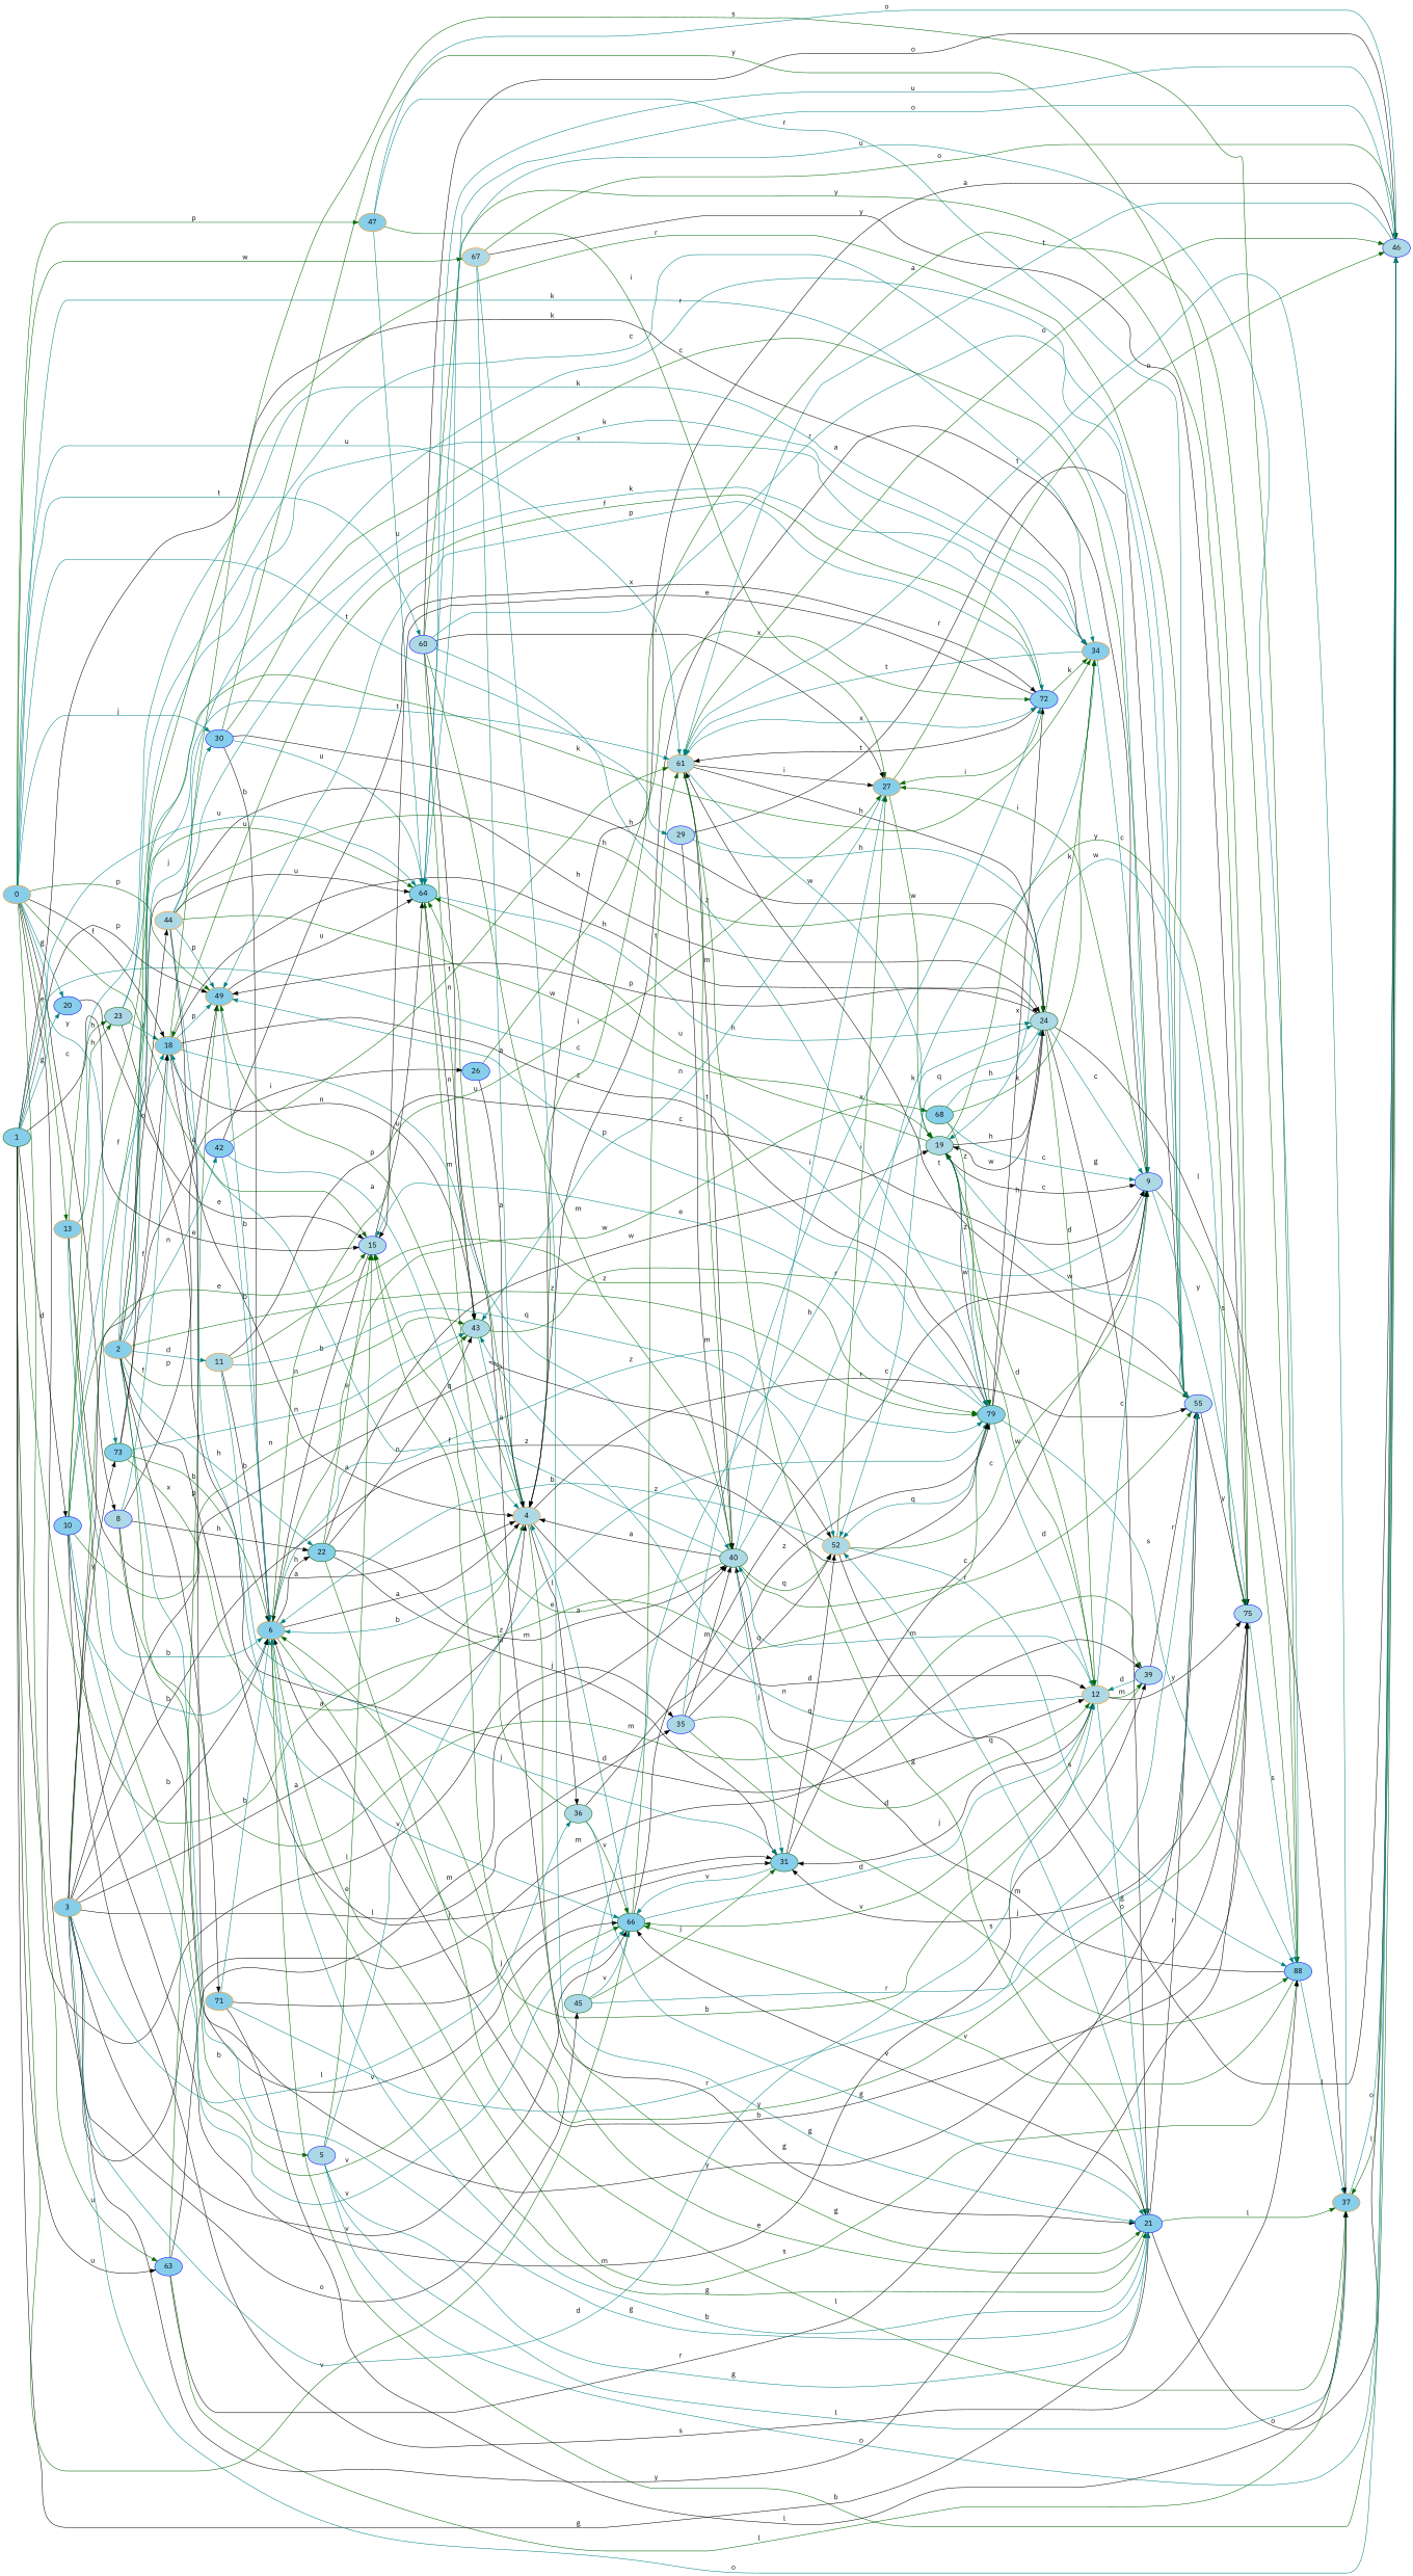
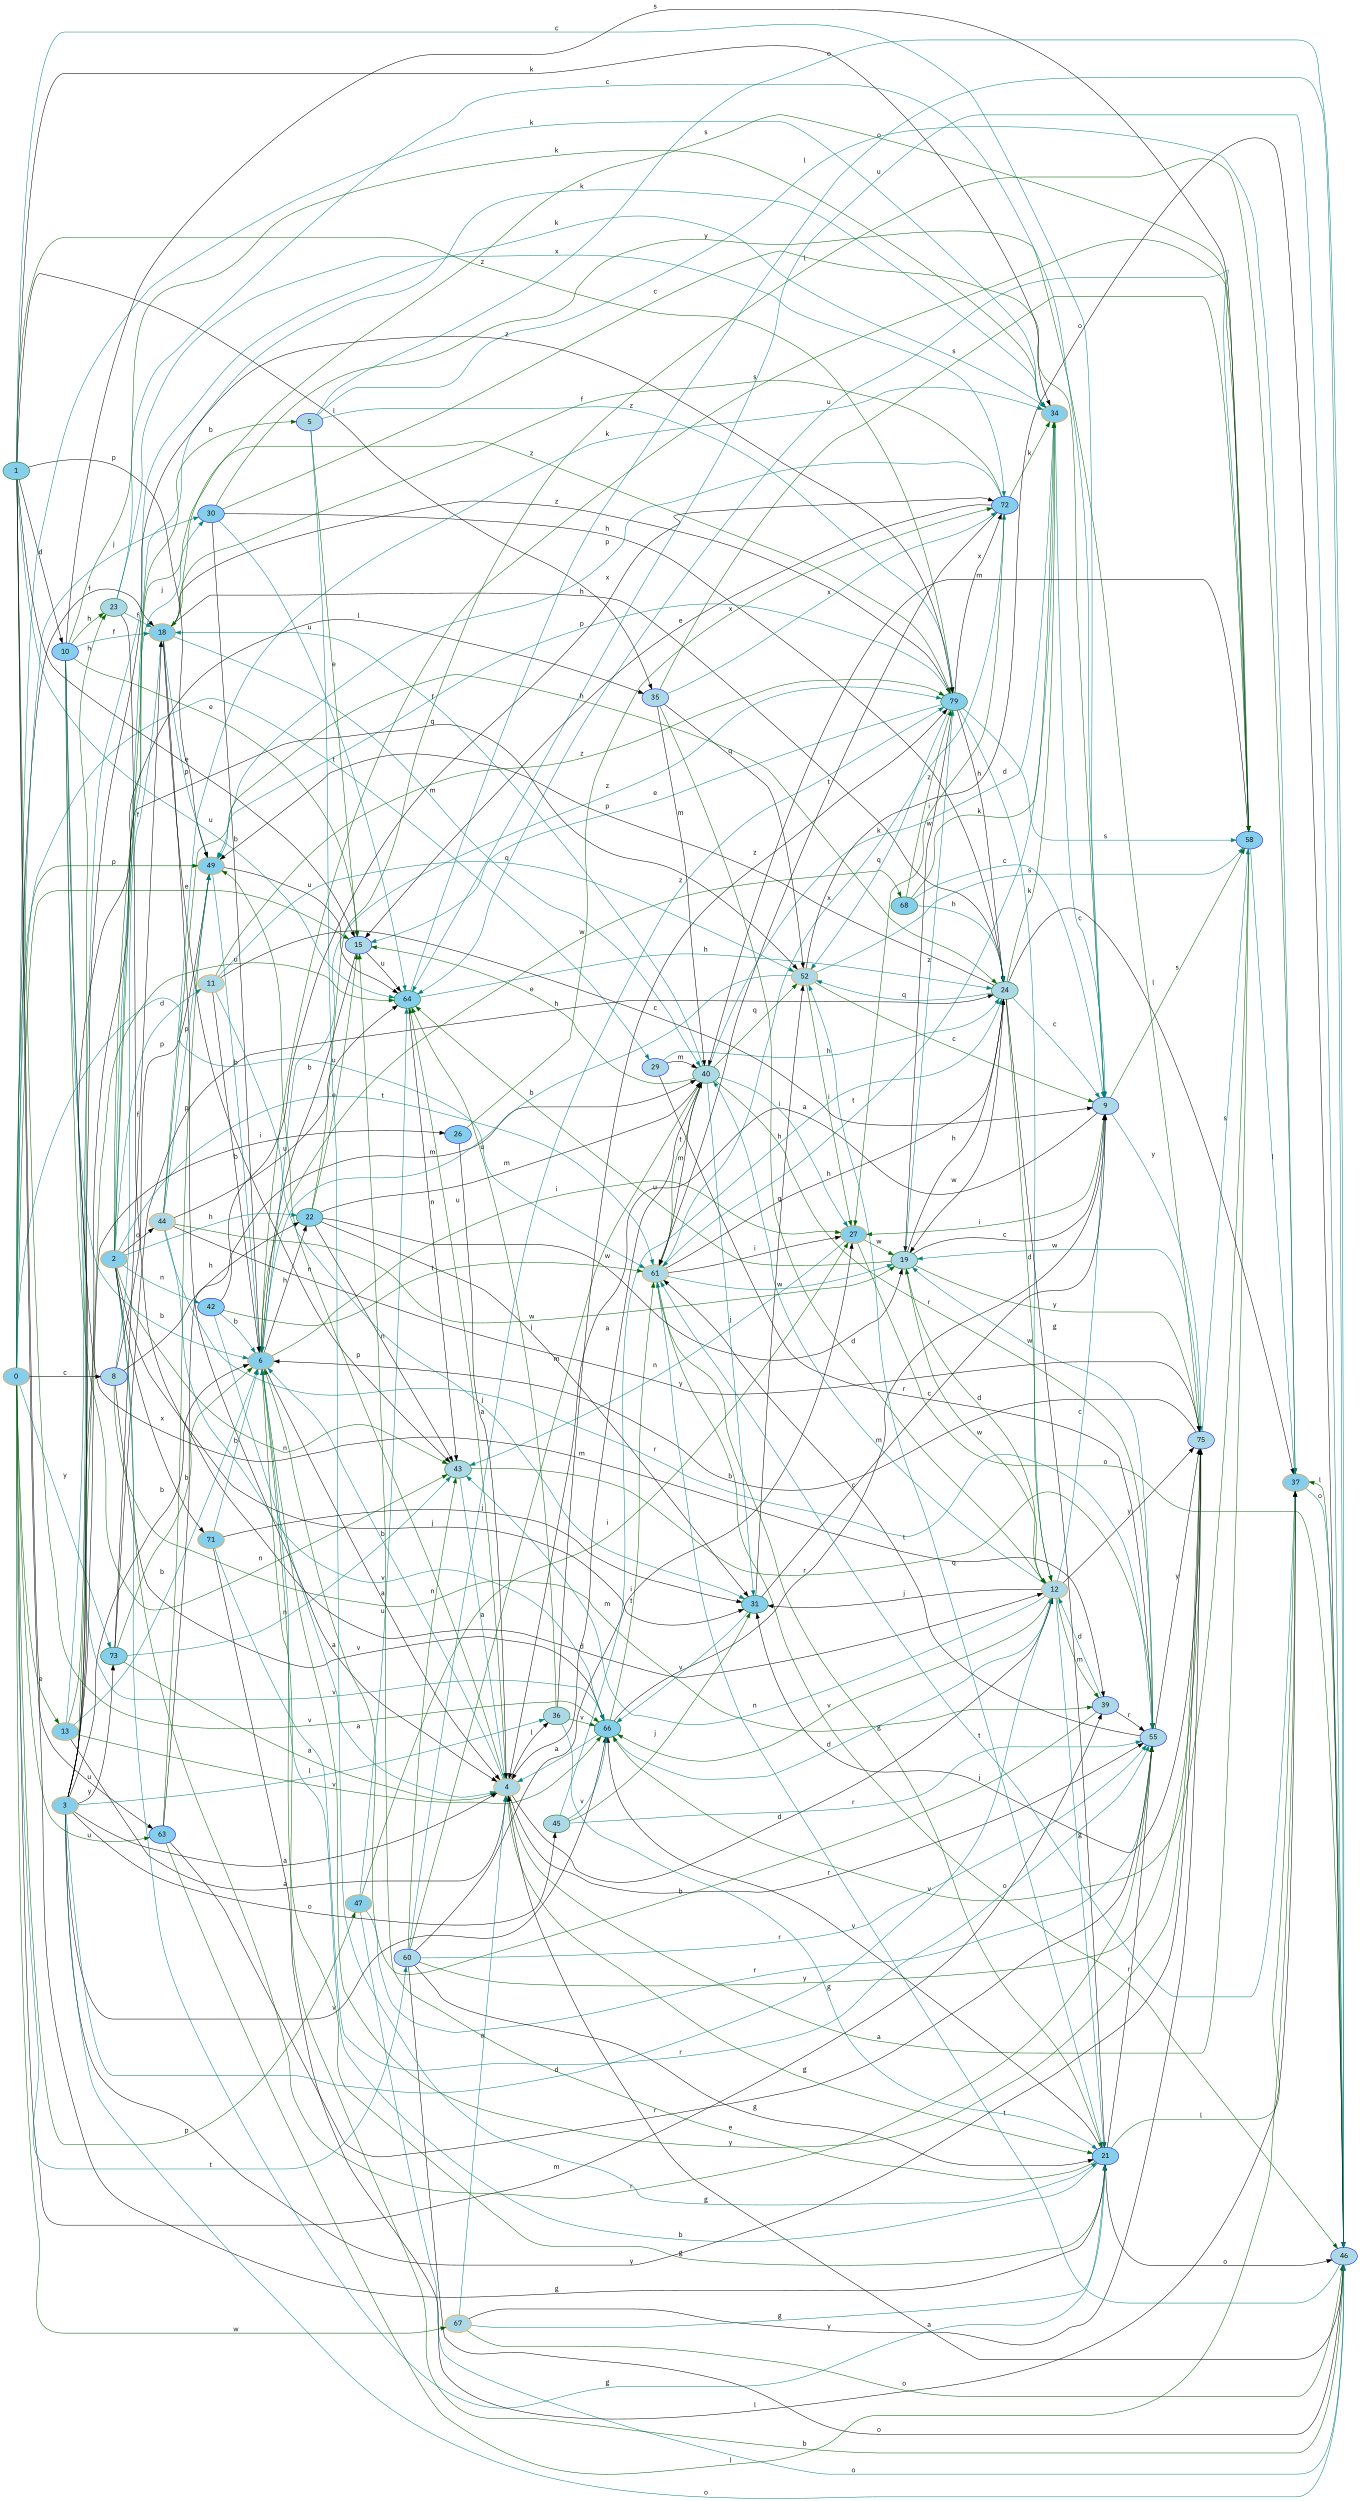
  strict digraph {
    fontname="IBM Plex Sans"
    rankdir=LR
    node [color=blue fillcolor=skyblue fontname="IBM Plex Sans" style=filled]
    edge [color=teal fontname="IBM Plex Sans"]
    0 [color=darkorange]
    8 [fillcolor=lightblue]
    13 [color=darkorange]
    15 [fillcolor=lightblue]
    18 [color=darkorange]
-   20
    30
    34 [color=darkorange]
    39 [fillcolor=lightblue]
    47 [color=darkorange]
    49 [color=darkorange]
    n12 [fillcolor=lightblue label=29]
    60 [fillcolor=lightblue]
    61 [color=darkorange fillcolor=lightblue]
    63
    67 [color=darkorange fillcolor=lightblue]
    73 [color=darkgreen]
    66 [color=darkgreen]
    22 [color=darkgreen]
    4 [color=darkorange fillcolor=lightblue]
    6 [color=darkorange]
    23 [color=darkgreen fillcolor=lightblue]
    64 [color=darkgreen]
    79 [color=darkgreen]
    43 [color=darkgreen fillcolor=lightblue]
-   58 [label=88]
+   58
    40 [color=darkgreen fillcolor=lightblue]
    24 [color=darkgreen fillcolor=lightblue]
    9 [fillcolor=lightblue]
    75 [fillcolor=lightblue]
    55 [fillcolor=lightblue]
    12 [color=darkorange fillcolor=lightblue]
    46 [fillcolor=lightblue]
    27 [color=darkorange]
    21
    n36 [color=darkgreen fillcolor=lightblue label=19]
    72
    37 [color=darkorange]
    1 [color=darkgreen]
    10
    35 [fillcolor=lightblue]
    52 [color=darkorange fillcolor=lightblue]
    2 [color=darkorange]
    5 [fillcolor=lightblue]
    11 [color=darkorange fillcolor=lightblue]
    31 [color=darkgreen]
    42
    44 [color=darkorange fillcolor=lightblue]
    71 [color=darkorange]
    3 [color=darkorange]
    26
    36 [color=darkgreen fillcolor=lightblue]
    45 [color=darkgreen fillcolor=lightblue]
    68 [color=darkgreen]
    0 -> 8 [color=black label=c]
    0 -> 13 [color=darkgreen label=e]
    0 -> 15 [color=darkgreen label=e]
    0 -> 18 [color=black label=f]
-   0 -> 20 [label=g]
    0 -> 30 [label=j]
    0 -> 34 [label=k]
    0 -> 39 [color=black label=m]
    0 -> 47 [color=darkgreen label=p]
    0 -> 49 [color=darkgreen label=p]
    0 -> n12 [label=t]
    0 -> 60 [label=t]
    0 -> 61 [label=u]
    0 -> 63 [color=darkgreen label=u]
    0 -> 67 [color=darkgreen label=w]
    0 -> 73 [label=y]
    8 -> 18 [label=f]
    8 -> 39 [color=darkgreen label=m]
    8 -> 49 [color=black label=p]
    8 -> 66 [color=black label=v]
    8 -> 22 [color=black label=h]
    13 -> 34 [label=k]
    13 -> 66 [color=darkgreen label=v]
    13 -> 4 [color=black label=a]
    13 -> 6 [label=b]
    13 -> 23 [color=darkgreen label=h]
    15 -> 6 [color=black label=b]
    15 -> 64 [color=black label=u]
    18 -> 49 [label=p]
    18 -> 4 [color=black label=a]
    18 -> 79 [color=black label=z]
    18 -> 43 [color=black label=n]
    18 -> 58 [color=darkgreen label=s]
    18 -> 40 [label=m]
    18 -> 24 [color=black label=h]
-   20 -> 15 [color=black label=e]
    30 -> 6 [color=black label=b]
    30 -> 64 [label=u]
    30 -> 24 [color=black label=h]
    30 -> 9 [color=darkgreen label=c]
    30 -> 75 [color=darkgreen label=y]
    34 -> 61 [label=t]
    34 -> 9 [label=c]
    39 -> 6 [color=darkgreen label=b]
    39 -> 55 [color=black label=r]
    39 -> 12 [label=d]
    47 -> 64 [label=u]
    47 -> 55 [label=r]
    47 -> 46 [label=o]
    47 -> 27 [color=darkgreen label=i]
    49 -> 6 [label=b]
    49 -> 64 [color=black label=u]
    n12 -> 40 [color=black label=m]
    n12 -> 24 [label=h]
    n12 -> 55 [color=black label=r]
    60 -> 79 [label=z]
    60 -> 43 [color=darkgreen label=n]
    60 -> 40 [color=darkgreen label=m]
    60 -> 75 [color=darkgreen label=y]
    60 -> 55 [label=r]
    60 -> 46 [color=black label=o]
    60 -> 27 [color=black label=i]
    60 -> 21 [color=black label=g]
    61 -> 40 [color=black label=m]
    61 -> 24 [color=black label=h]
    61 -> 46 [color=darkgreen label=o]
    61 -> 27 [color=black label=i]
    61 -> 21 [color=darkgreen label=g]
    61 -> n36 [label=w]
    61 -> 72 [label=x]
    63 -> 49 [color=darkgreen label=p]
    63 -> 40 [color=black label=m]
    63 -> 55 [color=black label=r]
    63 -> 37 [color=darkgreen label=l]
    67 -> 4 [label=a]
    67 -> 75 [color=black label=y]
    67 -> 46 [color=darkgreen label=o]
    67 -> 21 [label=g]
    73 -> 18 [color=black label=f]
    73 -> 4 [color=darkgreen label=a]
    73 -> 6 [color=darkgreen label=b]
    73 -> 43 [label=n]
    73 -> 24 [color=black label=h]
    66 -> 61 [color=darkgreen label=t]
    66 -> 4 [label=a]
    66 -> 9 [color=black label=c]
    66 -> 12 [label=d]
    22 -> 15 [color=darkgreen label=e]
    22 -> 43 [color=black label=n]
    22 -> 40 [color=black label=m]
    22 -> n36 [color=black label=w]
    22 -> 37 [color=darkgreen label=l]
    22 -> 31 [color=black label=j]
    4 -> 49 [color=darkgreen label=p]
    4 -> 6 [label=b]
    4 -> 64 [color=darkgreen label=u]
    4 -> 55 [color=black label=r]
    4 -> 12 [color=black label=d]
    4 -> 21 [color=darkgreen label=g]
    4 -> 36 [color=black label=l]
    6 -> 22 [color=black label=h]
    6 -> 4 [color=black label=a]
    6 -> 79 [label=z]
    6 -> 58 [color=darkgreen label=s]
    6 -> 75 [color=darkgreen label=y]
    6 -> 27 [color=darkgreen label=i]
    6 -> 21 [color=darkgreen label=g]
    6 -> 68 [color=darkgreen label=w]
    23 -> 18 [label=f]
    23 -> 9 [label=c]
    23 -> 12 [color=black label=d]
    23 -> 72 [label=x]
    64 -> 43 [color=black label=n]
    64 -> 24 [label=h]
    64 -> 46 [label=o]
    79 -> 15 [label=e]
    79 -> 49 [label=p]
    79 -> 58 [label=s]
    79 -> 24 [color=black label=h]
    79 -> 12 [label=d]
    79 -> n36 [color=black label=w]
    79 -> 72 [color=black label=x]
    79 -> 52 [label=q]
    43 -> 4 [label=a]
    43 -> 55 [color=darkgreen label=r]
    58 -> 66 [color=darkgreen label=v]
    58 -> 4 [color=darkgreen label=a]
    58 -> 64 [label=u]
    58 -> 40 [color=black label=m]
    58 -> 37 [label=l]
    40 -> 15 [color=darkgreen label=e]
    40 -> 18 [label=f]
    40 -> 34 [label=k]
    40 -> 61 [color=darkgreen label=t]
    40 -> 4 [color=black label=a]
    40 -> 55 [color=darkgreen label=r]
    40 -> 27 [label=i]
    40 -> 52 [color=darkgreen label=q]
    40 -> 31 [label=j]
    24 -> 34 [color=darkgreen label=k]
    24 -> 49 [color=black label=p]
    24 -> 9 [label=c]
    24 -> 12 [color=darkgreen label=d]
    24 -> 21 [color=black label=g]
    24 -> n36 [color=black label=w]
    24 -> 37 [color=black label=l]
    24 -> 52 [label=q]
    9 -> 4 [color=black label=a]
    9 -> 58 [color=darkgreen label=s]
    9 -> 75 [label=y]
    9 -> 27 [color=darkgreen label=i]
    75 -> 6 [color=black label=b]
    75 -> 58 [label=s]
    75 -> n36 [label=w]
    75 -> 31 [color=black label=j]
    55 -> 61 [color=black label=t]
    55 -> 75 [color=black label=y]
    55 -> n36 [label=w]
    12 -> 39 [color=darkgreen label=m]
    12 -> 66 [color=darkgreen label=v]
    12 -> 43 [label=n]
    12 -> 40 [label=m]
    12 -> 9 [label=c]
    12 -> 75 [color=black label=y]
    12 -> 21 [label=g]
    12 -> n36 [color=darkgreen label=w]
    12 -> 31 [color=black label=j]
    46 -> 61 [label=t]
    46 -> 4 [color=black label=a]
    46 -> 6 [color=darkgreen label=b]
    46 -> 64 [label=u]
    46 -> 37 [color=darkgreen label=l]
    27 -> 43 [label=n]
    27 -> 46 [color=darkgreen label=o]
    27 -> n36 [color=darkgreen label=w]
    21 -> 15 [color=darkgreen label=e]
    21 -> 66 [color=black label=v]
    21 -> 6 [label=b]
    21 -> 55 [color=black label=r]
    21 -> 46 [color=black label=o]
    21 -> 37 [color=darkgreen label=l]
    21 -> 52 [label=q]
    n36 -> 64 [color=darkgreen label=u]
    n36 -> 79 [label=z]
    n36 -> 24 [color=black label=h]
    n36 -> 9 [color=black label=c]
    n36 -> 75 [color=darkgreen label=y]
    n36 -> 12 [color=darkgreen label=d]
    72 -> 15 [color=black label=e]
    72 -> 18 [color=darkgreen label=f]
    72 -> 34 [color=darkgreen label=k]
    72 -> 49 [label=p]
    72 -> 61 [color=black label=t]
    72 -> 27 [color=darkgreen label=i]
    37 -> 61 [label=t]
    37 -> 46 [label=o]
    1 -> 15 [color=black label=e]
-   1 -> 20 [label=g]
    1 -> 34 [color=black label=k]
    1 -> 49 [color=black label=p]
    1 -> 63 [color=black label=u]
    1 -> 66 [color=darkgreen label=v]
    1 -> 64 [label=u]
    1 -> 79 [color=darkgreen label=z]
    1 -> 9 [label=c]
    1 -> 21 [color=black label=g]
    1 -> 10 [color=black label=d]
    1 -> 35 [color=black label=l]
    10 -> 15 [color=darkgreen label=e]
    10 -> 18 [label=f]
    10 -> 34 [color=darkgreen label=k]
    10 -> 39 [color=black label=m]
    10 -> 66 [label=v]
    10 -> 6 [label=b]
    10 -> 23 [color=darkgreen label=h]
    10 -> 43 [color=darkgreen label=n]
    10 -> 58 [color=black label=s]
    35 -> 58 [color=darkgreen label=s]
    35 -> 40 [color=black label=m]
    35 -> 12 [color=darkgreen label=d]
    35 -> 72 [label=x]
    35 -> 52 [color=black label=q]
    52 -> 6 [label=b]
    52 -> 58 [label=s]
    52 -> 9 [color=darkgreen label=c]
    52 -> 46 [color=black label=o]
    52 -> 27 [color=darkgreen label=i]
    2 -> 30 [label=j]
    2 -> 34 [label=k]
    2 -> 61 [label=t]
    2 -> 22 [label=h]
    2 -> 79 [color=darkgreen label=z]
    2 -> 43 [color=darkgreen label=n]
    2 -> 55 [color=darkgreen label=r]
    2 -> 21 [label=g]
    2 -> 5 [color=darkgreen label=b]
    2 -> 11 [label=d]
    2 -> 31 [color=black label=j]
    2 -> 42 [label=n]
    2 -> 44 [color=black label=o]
    2 -> 71 [color=black label=x]
    5 -> 15 [color=darkgreen label=e]
    5 -> 79 [label=z]
    5 -> 46 [label=o]
    5 -> 21 [label=g]
    5 -> 37 [label=l]
    11 -> 6 [color=black label=b]
    11 -> 79 [color=darkgreen label=z]
    11 -> 9 [color=black label=c]
    11 -> 52 [label=q]
    11 -> 31 [label=j]
    31 -> 66 [label=v]
    31 -> 9 [color=black label=c]
    31 -> 52 [color=black label=q]
    42 -> 61 [color=darkgreen label=t]
    42 -> 4 [label=a]
    42 -> 6 [label=b]
    42 -> 72 [color=black label=x]
    44 -> 34 [label=k]
    44 -> 49 [label=p]
    44 -> 66 [label=v]
    44 -> 64 [color=black label=u]
    44 -> 24 [color=darkgreen label=h]
    44 -> 75 [color=black label=y]
    44 -> 55 [label=r]
    44 -> n36 [color=darkgreen label=w]
    71 -> 6 [label=b]
    71 -> 55 [label=r]
    71 -> 37 [color=black label=l]
    71 -> 31 [color=black label=j]
    3 -> 73 [color=black label=y]
    3 -> 66 [color=black label=v]
    3 -> 4 [color=black label=a]
    3 -> 6 [color=black label=b]
    3 -> 64 [color=darkgreen label=u]
    3 -> 79 [color=black label=z]
    3 -> 75 [color=black label=y]
    3 -> 12 [label=d]
    3 -> 46 [label=o]
    3 -> 35 [color=black label=l]
    3 -> 52 [color=black label=q]
    3 -> 26 [color=black label=i]
    3 -> 36 [label=l]
    3 -> 45 [color=black label=o]
    26 -> 4 [color=black label=a]
    26 -> 72 [color=darkgreen label=x]
    36 -> 66 [color=darkgreen label=v]
    36 -> 64 [color=darkgreen label=u]
    36 -> 79 [color=black label=z]
    36 -> 21 [label=g]
    45 -> 66 [label=v]
    45 -> 24 [label=h]
    45 -> 55 [label=r]
    45 -> 31 [color=darkgreen label=j]
    68 -> 34 [color=darkgreen label=k]
    68 -> 79 [color=darkgreen label=z]
    68 -> 24 [label=h]
    68 -> 9 [label=c]
  }
